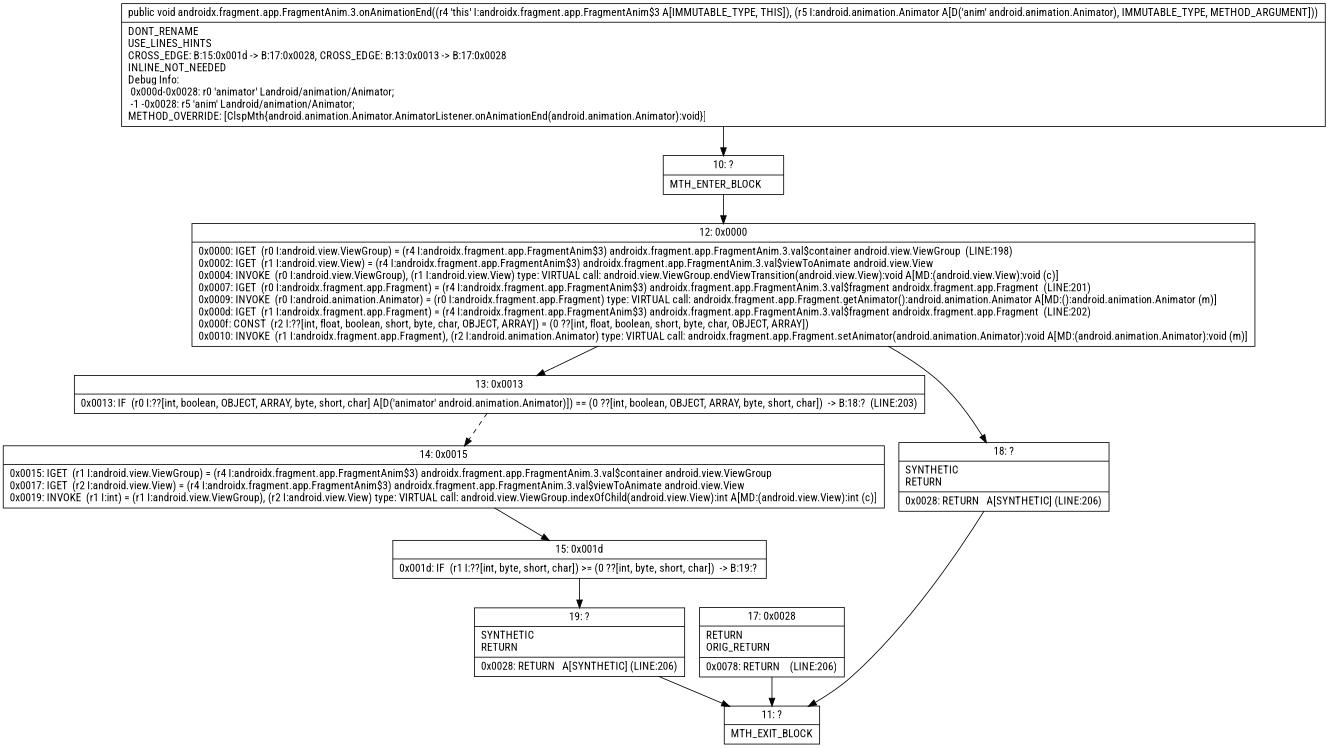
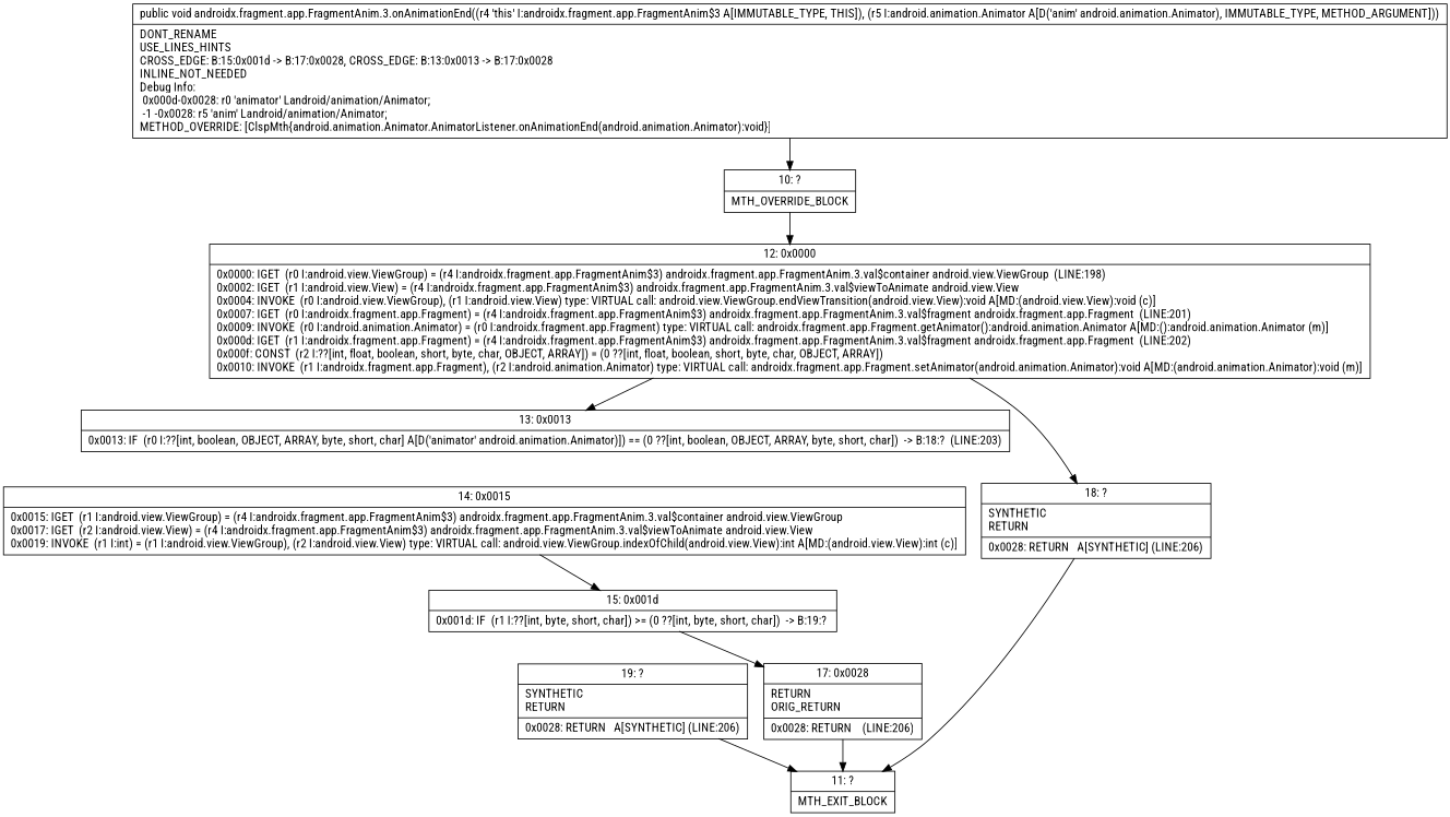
  digraph {
    fontname="Roboto Condensed"
    node [fontname="Roboto Condensed" shape=record]
    edge [fontname="Roboto Condensed"]
-   n1 [label="{10\:\ ?|MTH_ENTER_BLOCK\l}"]
+   n1 [label="{10\:\ ?|MTH_OVERRIDE_BLOCK\l}"]
    n2 [label="{12\:\ 0x0000|0x0000: IGET  (r0 I:android.view.ViewGroup) = (r4 I:androidx.fragment.app.FragmentAnim$3) androidx.fragment.app.FragmentAnim.3.val$container android.view.ViewGroup  (LINE:198)\l0x0002: IGET  (r1 I:android.view.View) = (r4 I:androidx.fragment.app.FragmentAnim$3) androidx.fragment.app.FragmentAnim.3.val$viewToAnimate android.view.View \l0x0004: INVOKE  (r0 I:android.view.ViewGroup), (r1 I:android.view.View) type: VIRTUAL call: android.view.ViewGroup.endViewTransition(android.view.View):void A[MD:(android.view.View):void (c)]\l0x0007: IGET  (r0 I:androidx.fragment.app.Fragment) = (r4 I:androidx.fragment.app.FragmentAnim$3) androidx.fragment.app.FragmentAnim.3.val$fragment androidx.fragment.app.Fragment  (LINE:201)\l0x0009: INVOKE  (r0 I:android.animation.Animator) = (r0 I:androidx.fragment.app.Fragment) type: VIRTUAL call: androidx.fragment.app.Fragment.getAnimator():android.animation.Animator A[MD:():android.animation.Animator (m)]\l0x000d: IGET  (r1 I:androidx.fragment.app.Fragment) = (r4 I:androidx.fragment.app.FragmentAnim$3) androidx.fragment.app.FragmentAnim.3.val$fragment androidx.fragment.app.Fragment  (LINE:202)\l0x000f: CONST  (r2 I:??[int, float, boolean, short, byte, char, OBJECT, ARRAY]) = (0 ??[int, float, boolean, short, byte, char, OBJECT, ARRAY]) \l0x0010: INVOKE  (r1 I:androidx.fragment.app.Fragment), (r2 I:android.animation.Animator) type: VIRTUAL call: androidx.fragment.app.Fragment.setAnimator(android.animation.Animator):void A[MD:(android.animation.Animator):void (m)]\l}"]
    n3 [label="{13\:\ 0x0013|0x0013: IF  (r0 I:??[int, boolean, OBJECT, ARRAY, byte, short, char] A[D('animator' android.animation.Animator)]) == (0 ??[int, boolean, OBJECT, ARRAY, byte, short, char])  \-\> B:18:?  (LINE:203)\l}"]
    n4 [label="{18\:\ ?|SYNTHETIC\lRETURN\l|0x0028: RETURN   A[SYNTHETIC] (LINE:206)\l}"]
    n5 [label="{14\:\ 0x0015|0x0015: IGET  (r1 I:android.view.ViewGroup) = (r4 I:androidx.fragment.app.FragmentAnim$3) androidx.fragment.app.FragmentAnim.3.val$container android.view.ViewGroup \l0x0017: IGET  (r2 I:android.view.View) = (r4 I:androidx.fragment.app.FragmentAnim$3) androidx.fragment.app.FragmentAnim.3.val$viewToAnimate android.view.View \l0x0019: INVOKE  (r1 I:int) = (r1 I:android.view.ViewGroup), (r2 I:android.view.View) type: VIRTUAL call: android.view.ViewGroup.indexOfChild(android.view.View):int A[MD:(android.view.View):int (c)]\l}"]
    n6 [label="{15\:\ 0x001d|0x001d: IF  (r1 I:??[int, byte, short, char]) \>= (0 ??[int, byte, short, char])  \-\> B:19:? \l}"]
    n7 [label="{11\:\ ?|MTH_EXIT_BLOCK\l}"]
    n8 [label="{19\:\ ?|SYNTHETIC\lRETURN\l|0x0028: RETURN   A[SYNTHETIC] (LINE:206)\l}"]
-   n9 [label="{17\:\ 0x0028|RETURN\lORIG_RETURN\l|0x0078: RETURN    (LINE:206)\l}"]
+   n9 [label="{17\:\ 0x0028|RETURN\lORIG_RETURN\l|0x0028: RETURN    (LINE:206)\l}"]
    n10 [label="{public void androidx.fragment.app.FragmentAnim.3.onAnimationEnd((r4 'this' I:androidx.fragment.app.FragmentAnim$3 A[IMMUTABLE_TYPE, THIS]), (r5 I:android.animation.Animator A[D('anim' android.animation.Animator), IMMUTABLE_TYPE, METHOD_ARGUMENT]))  | DONT_RENAME\lUSE_LINES_HINTS\lCROSS_EDGE: B:15:0x001d \-\> B:17:0x0028, CROSS_EDGE: B:13:0x0013 \-\> B:17:0x0028\lINLINE_NOT_NEEDED\lDebug Info:\l  0x000d\-0x0028: r0 'animator' Landroid\/animation\/Animator;\l  \-1 \-0x0028: r5 'anim' Landroid\/animation\/Animator;\lMETHOD_OVERRIDE: [ClspMth\{android.animation.Animator.AnimatorListener.onAnimationEnd(android.animation.Animator):void\}]\l}"]
    n1 -> n2
    n2 -> n3
    n2 -> n4
-   n3 -> n5 [style=dashed]
    n4 -> n7
    n5 -> n6
-   n6 -> n8
+   n6 -> n9
    n8 -> n7
    n9 -> n7
    n10 -> n1
  }
